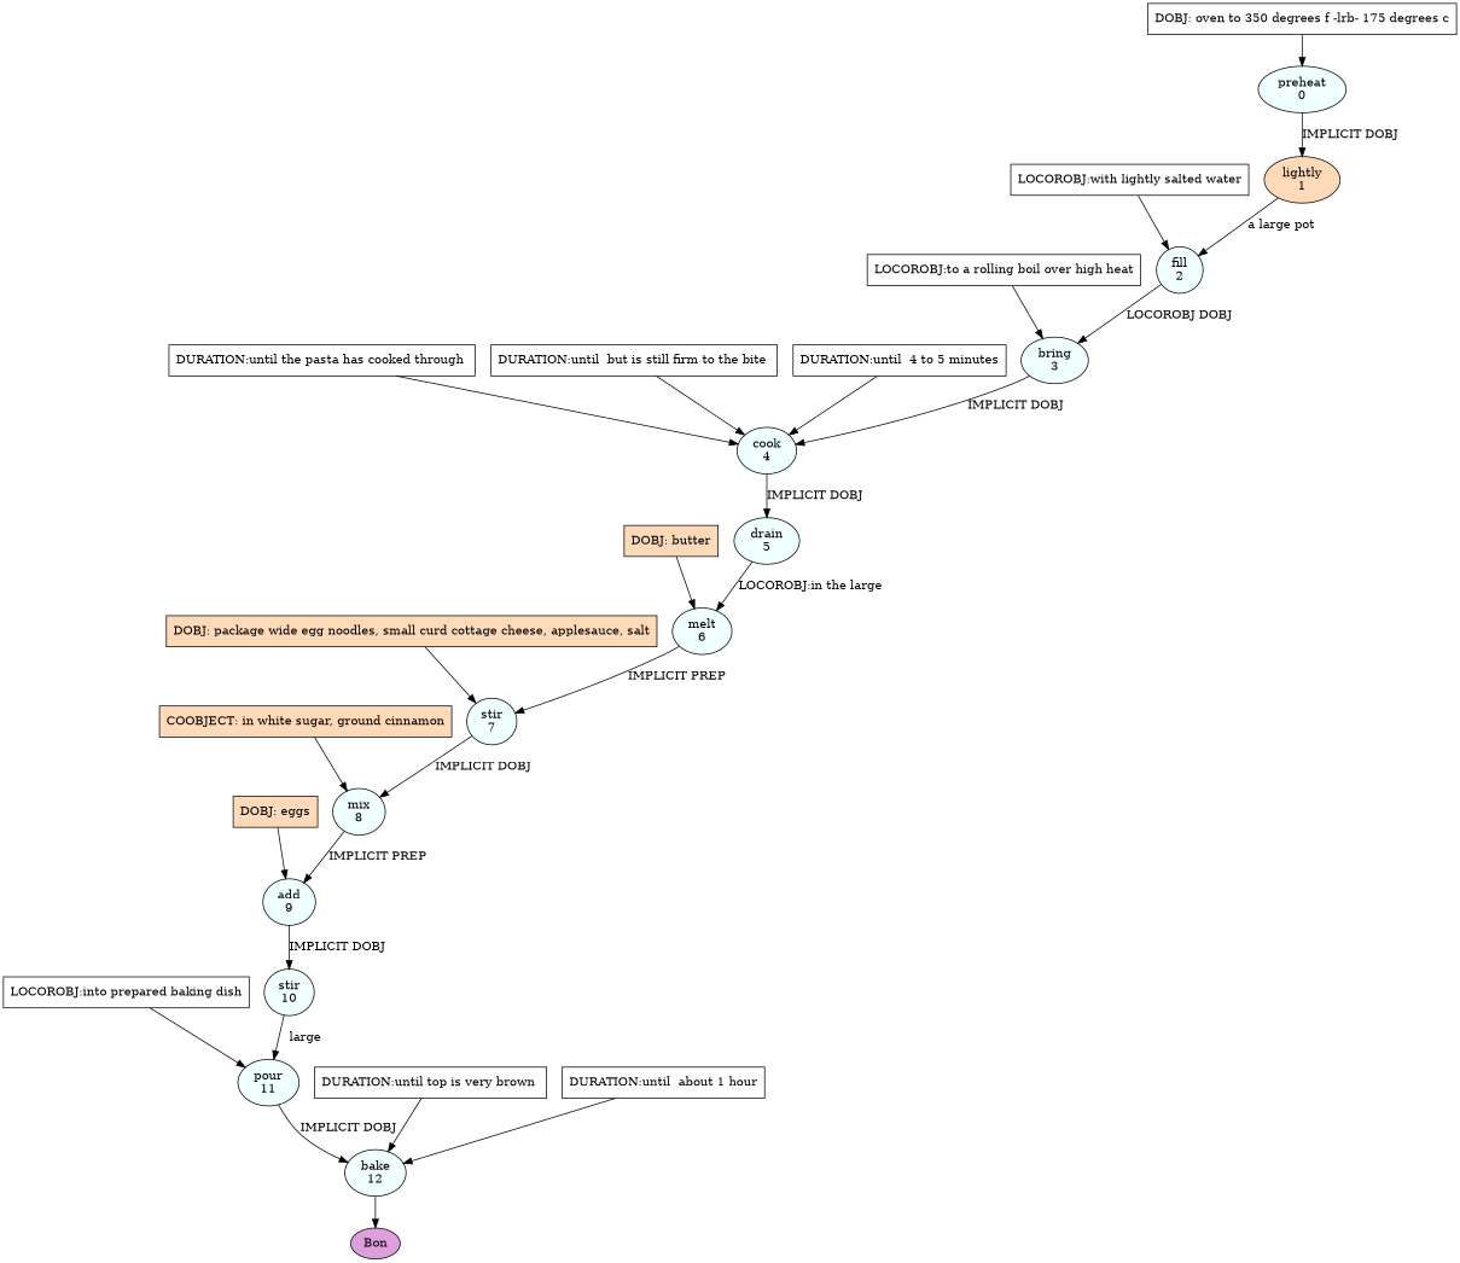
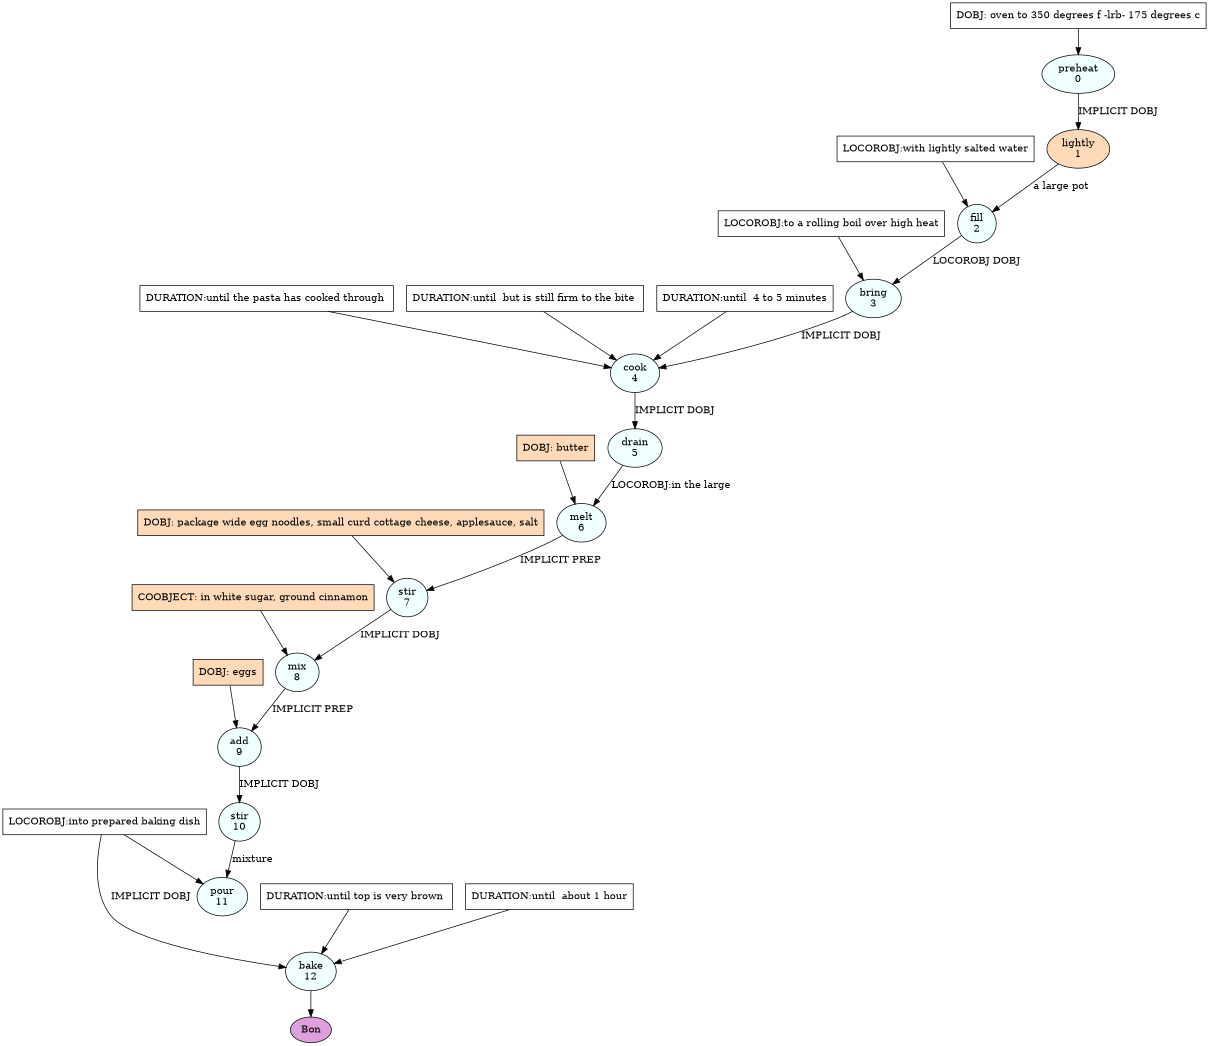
  digraph {
    node [fillcolor=azure shape=oval style=filled]
    n1 [label="preheat\n0"]
    n2 [fillcolor=peachpuff label="lightly\n1"]
    n3 [label="fill\n2"]
    n4 [label="bring\n3"]
    n5 [label="cook\n4"]
    n6 [label="drain\n5"]
    n7 [label="melt\n6"]
    n8 [label="stir\n7"]
    n9 [label="mix\n8"]
    n10 [label="add\n9"]
    n11 [label="stir\n10"]
    n12 [label="pour\n11"]
    n13 [label="bake\n12"]
    n14 [fillcolor=plum label=Bon]
    n15 [fillcolor=white label="DOBJ: oven to 350 degrees f -lrb- 175 degrees c" shape=box]
    n16 [fillcolor=white label="LOCOROBJ:with lightly salted water" shape=box]
    n17 [fillcolor=white label="LOCOROBJ:to a rolling boil over high heat" shape=box]
    n18 [fillcolor=white label="DURATION:until the pasta has cooked through " shape=box]
    n19 [fillcolor=white label="DURATION:until  but is still firm to the bite " shape=box]
    n20 [fillcolor=white label="DURATION:until  4 to 5 minutes" shape=box]
    n21 [fillcolor=peachpuff label="DOBJ: butter" shape=box]
    n22 [fillcolor=peachpuff label="DOBJ: package wide egg noodles, small curd cottage cheese, applesauce, salt" shape=box]
    n23 [fillcolor=peachpuff label="COOBJECT: in white sugar, ground cinnamon" shape=box]
    n24 [fillcolor=peachpuff label="DOBJ: eggs" shape=box]
    n25 [fillcolor=white label="LOCOROBJ:into prepared baking dish" shape=box]
    n26 [fillcolor=white label="DURATION:until top is very brown " shape=box]
    n27 [fillcolor=white label="DURATION:until  about 1 hour" shape=box]
    n1 -> n2 [label="IMPLICIT DOBJ"]
    n2 -> n3 [label="a large pot"]
    n3 -> n4 [label="LOCOROBJ DOBJ"]
    n4 -> n5 [label="IMPLICIT DOBJ"]
    n5 -> n6 [label="IMPLICIT DOBJ"]
    n6 -> n7 [label="LOCOROBJ:in the large"]
    n7 -> n8 [label="IMPLICIT PREP"]
    n8 -> n9 [label="IMPLICIT DOBJ"]
    n9 -> n10 [label="IMPLICIT PREP"]
    n10 -> n11 [label="IMPLICIT DOBJ"]
-   n11 -> n12 [label=large]
-   n12 -> n13 [label="IMPLICIT DOBJ"]
+   n11 -> n12 [label=mixture]
+   n25 -> n13 [label="IMPLICIT DOBJ"]
    n13 -> n14
    n15 -> n1
    n16 -> n3
    n17 -> n4
    n18 -> n5
    n19 -> n5
    n20 -> n5
    n21 -> n7
    n22 -> n8
    n23 -> n9
    n24 -> n10
    n25 -> n12
    n26 -> n13
    n27 -> n13
  }
